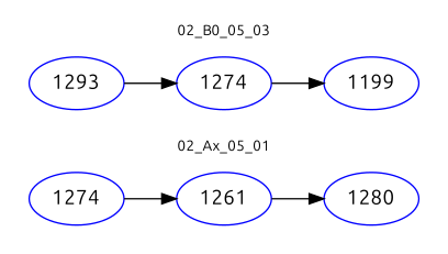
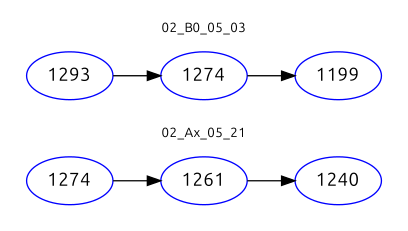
  digraph {
    fontname=Ubuntu
    rankdir=LR
    node [color=blue fontname=Ubuntu]
    edge [color=black fontname=Ubuntu]
    n1 [label=1274]
    n2 [label=1261]
-   n3 [label=1280]
+   n3 [label=1240]
    n4 [label=1293]
    n5 [label=1274]
    n6 [label=1199]
    subgraph cluster_1 {
      color=white
      fontsize=10
-     label="02_Ax_05_01"
+     label="02_Ax_05_21"
      n1
      n2
      n3
    }
    subgraph cluster_2 {
      color=white
      fontsize=10
      label="02_B0_05_03"
      n4
      n5
      n6
    }
    n1 -> n2
    n2 -> n3
    n4 -> n5
    n5 -> n6
  }
